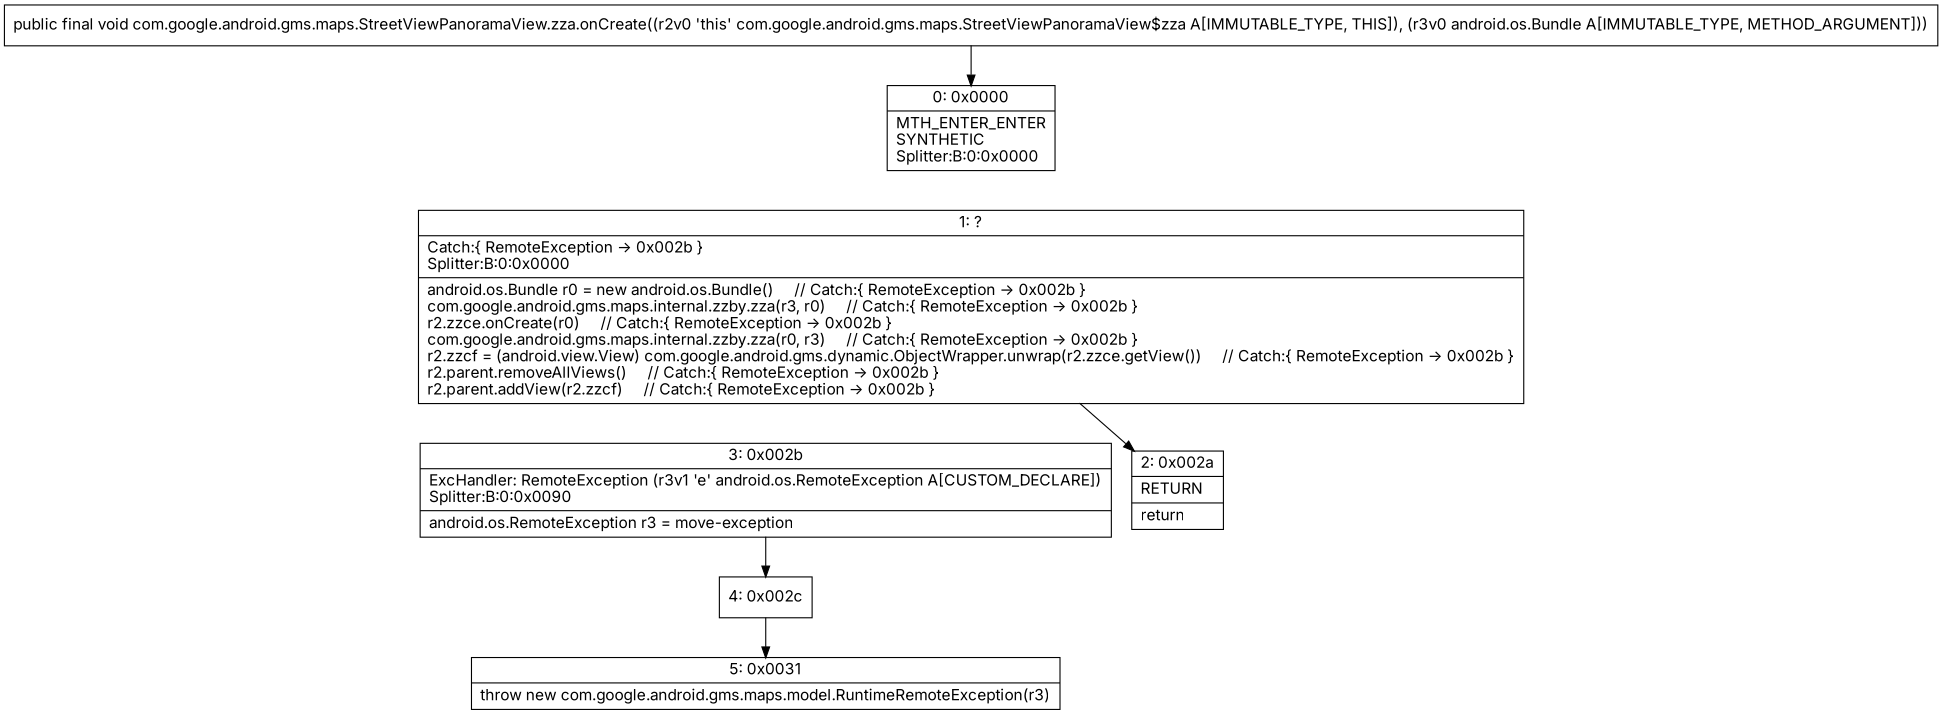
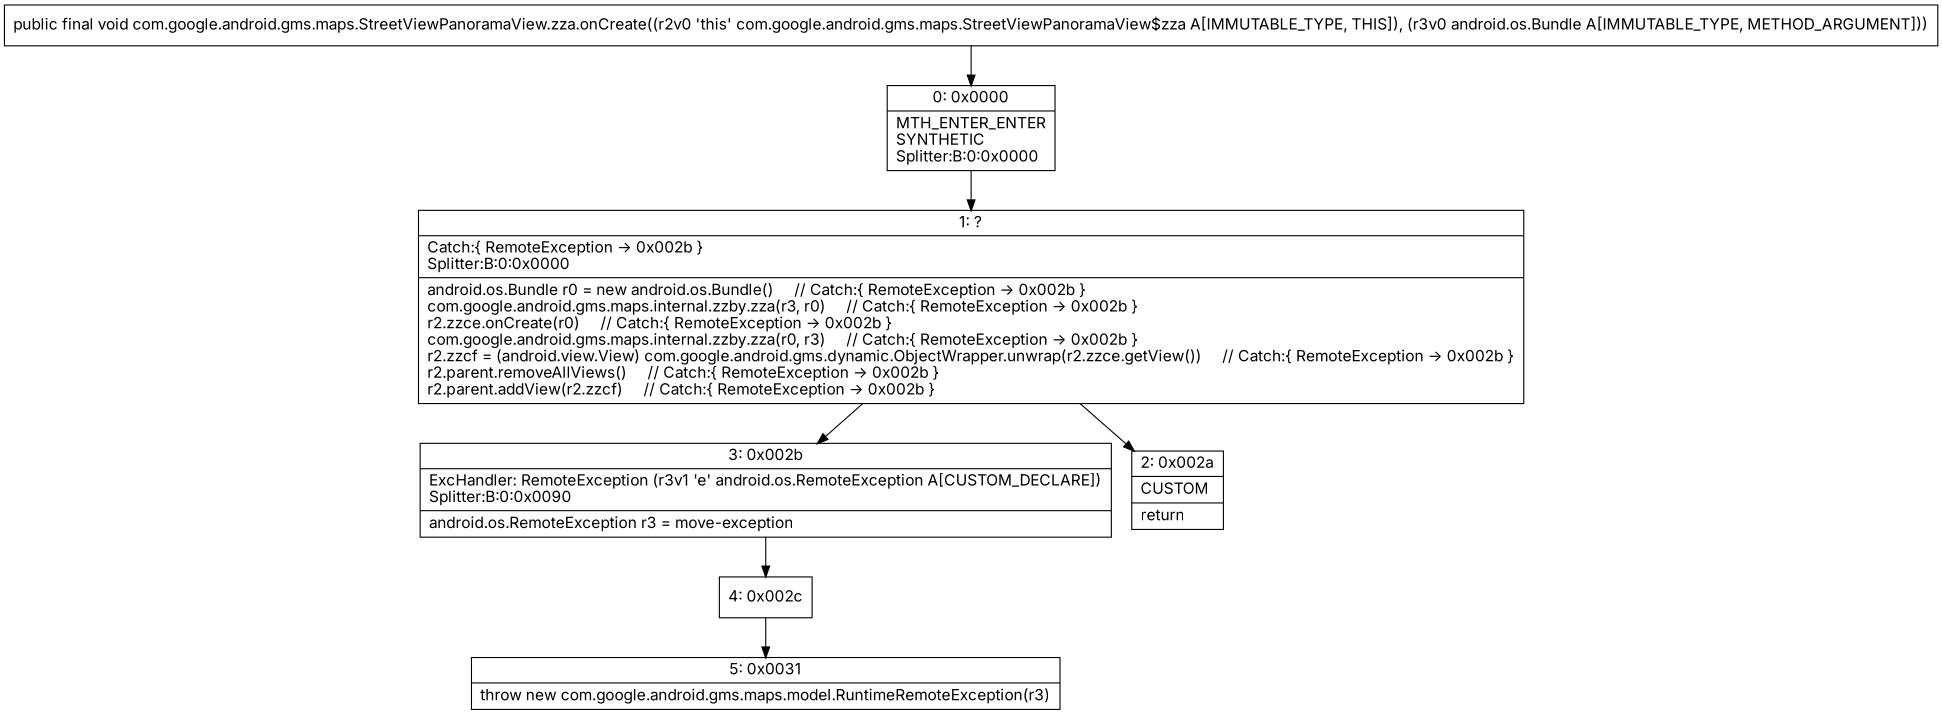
  digraph {
    fontname=Inter
    node [fontname=Inter shape=record]
    edge [fontname=Inter]
    n1 [label="{0\:\ 0x0000|MTH_ENTER_ENTER\lSYNTHETIC\lSplitter:B:0:0x0000\l}"]
    n2 [label="{1\:\ ?|Catch:\{ RemoteException \-\> 0x002b \}\lSplitter:B:0:0x0000\l|android.os.Bundle r0 = new android.os.Bundle()     \/\/ Catch:\{ RemoteException \-\> 0x002b \}\lcom.google.android.gms.maps.internal.zzby.zza(r3, r0)     \/\/ Catch:\{ RemoteException \-\> 0x002b \}\lr2.zzce.onCreate(r0)     \/\/ Catch:\{ RemoteException \-\> 0x002b \}\lcom.google.android.gms.maps.internal.zzby.zza(r0, r3)     \/\/ Catch:\{ RemoteException \-\> 0x002b \}\lr2.zzcf = (android.view.View) com.google.android.gms.dynamic.ObjectWrapper.unwrap(r2.zzce.getView())     \/\/ Catch:\{ RemoteException \-\> 0x002b \}\lr2.parent.removeAllViews()     \/\/ Catch:\{ RemoteException \-\> 0x002b \}\lr2.parent.addView(r2.zzcf)     \/\/ Catch:\{ RemoteException \-\> 0x002b \}\l}"]
    n3 [label="{3\:\ 0x002b|ExcHandler: RemoteException (r3v1 'e' android.os.RemoteException A[CUSTOM_DECLARE])\lSplitter:B:0:0x0090\l|android.os.RemoteException r3 = move\-exception\l}"]
-   n4 [label="{2\:\ 0x002a|RETURN\l|return\l}"]
+   n4 [label="{2\:\ 0x002a|CUSTOM\l|return\l}"]
    n5 [label="{4\:\ 0x002c}"]
    n6 [label="{5\:\ 0x0031|throw new com.google.android.gms.maps.model.RuntimeRemoteException(r3)\l}"]
    n7 [label="{public final void com.google.android.gms.maps.StreetViewPanoramaView.zza.onCreate((r2v0 'this' com.google.android.gms.maps.StreetViewPanoramaView$zza A[IMMUTABLE_TYPE, THIS]), (r3v0 android.os.Bundle A[IMMUTABLE_TYPE, METHOD_ARGUMENT])) }"]
+   n1 -> n2
+   n2 -> n3
    n2 -> n4
    n3 -> n5
    n5 -> n6
    n7 -> n1
  }
